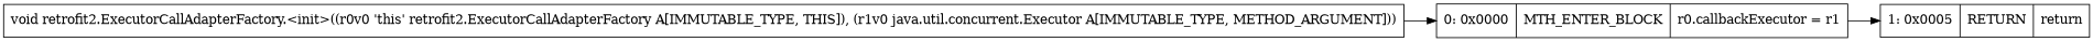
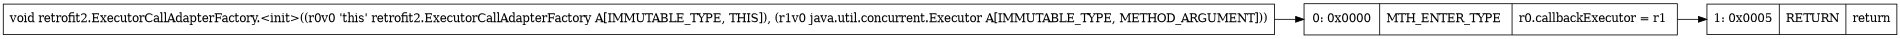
  digraph {
    rankdir=LR
    fontname="DejaVu Serif"
    node [shape=record fontname="DejaVu Serif"]
    edge [fontname="DejaVu Serif"]
-   n1 [label="{0\:\ 0x0000|MTH_ENTER_BLOCK\l|r0.callbackExecutor = r1\l}"]
+   n1 [label="{0\:\ 0x0000|MTH_ENTER_TYPE\l|r0.callbackExecutor = r1\l}"]
    n2 [label="{1\:\ 0x0005|RETURN\l|return\l}"]
    n3 [label="{void retrofit2.ExecutorCallAdapterFactory.\<init\>((r0v0 'this' retrofit2.ExecutorCallAdapterFactory A[IMMUTABLE_TYPE, THIS]), (r1v0 java.util.concurrent.Executor A[IMMUTABLE_TYPE, METHOD_ARGUMENT])) }"]
    n1 -> n2
    n3 -> n1
  }
